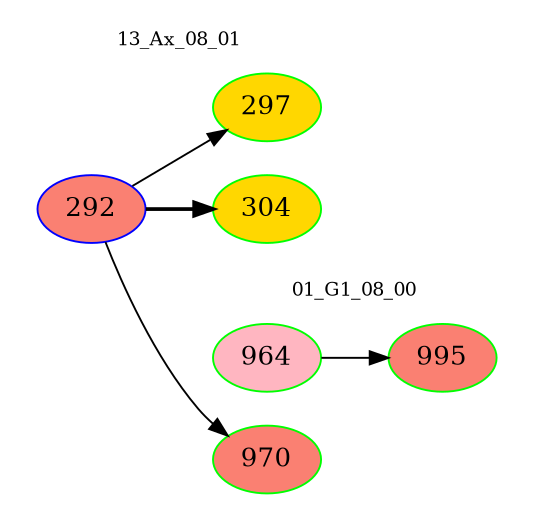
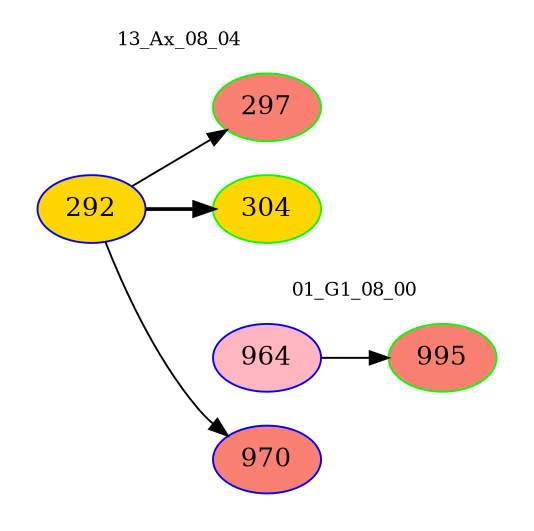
  digraph {
    rankdir=LR
    node [color=green fillcolor=gold style=filled]
    edge [color=black style=solid]
-   n1 [color=blue fillcolor=salmon label=292]
+   n1 [color=blue label=292]
    n2 [label=304]
-   n3 [label=297]
-   n4 [fillcolor=lightpink label=964]
+   n3 [fillcolor=salmon label=297]
+   n4 [color=blue fillcolor=lightpink label=964]
    n5 [fillcolor=salmon label=995]
-   n6 [fillcolor=salmon label=970]
+   n6 [color=blue fillcolor=salmon label=970]
    subgraph cluster_1 {
      color=white
      fontsize=10
-     label="13_Ax_08_01"
+     label="13_Ax_08_04"
      n1
      n2
      n3
    }
    subgraph cluster_2 {
      color=white
      fontsize=10
      label="01_G1_08_00"
      n4
      n5
      n6
    }
    n1 -> n2 [style=bold]
    n1 -> n3
    n1 -> n6
    n4 -> n5
  }
